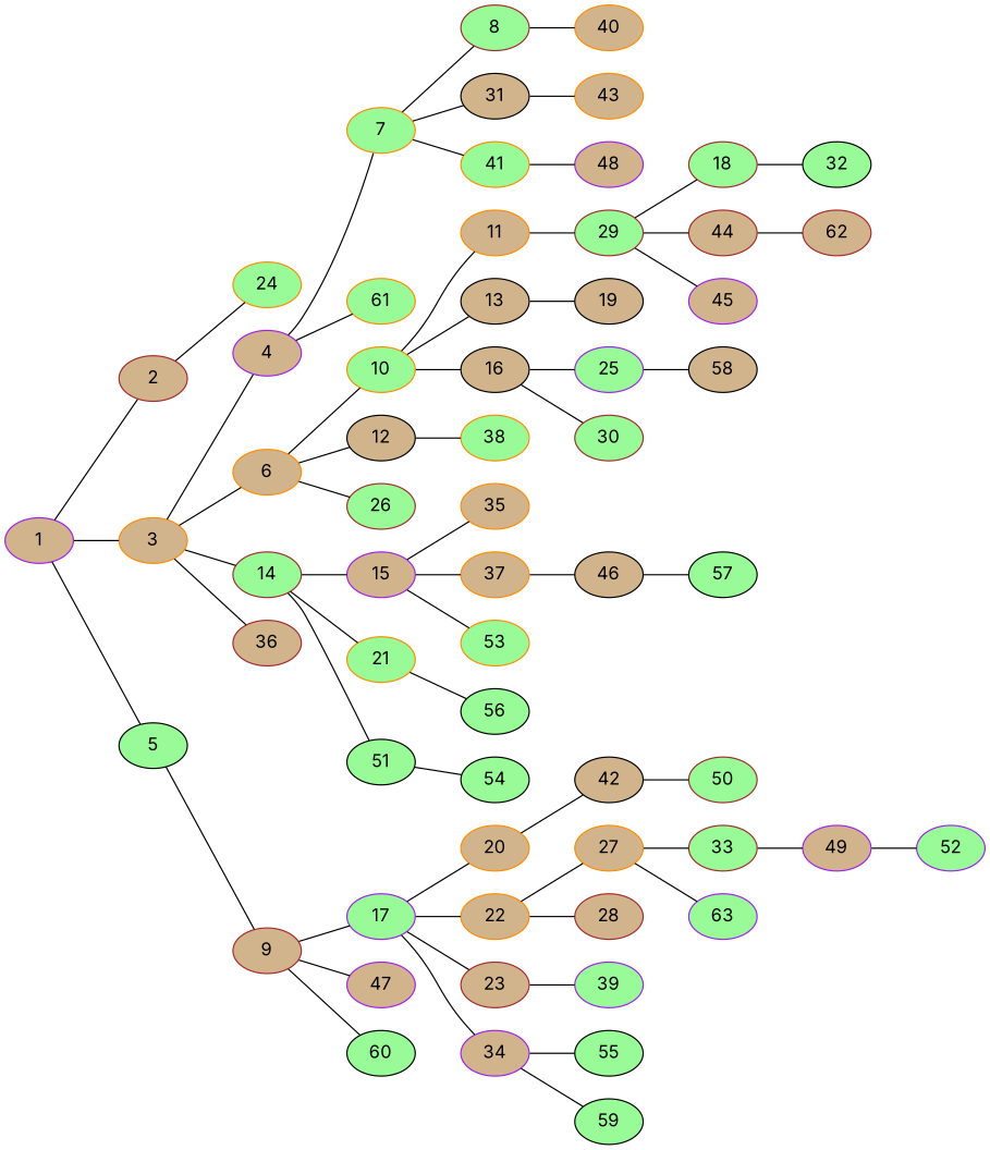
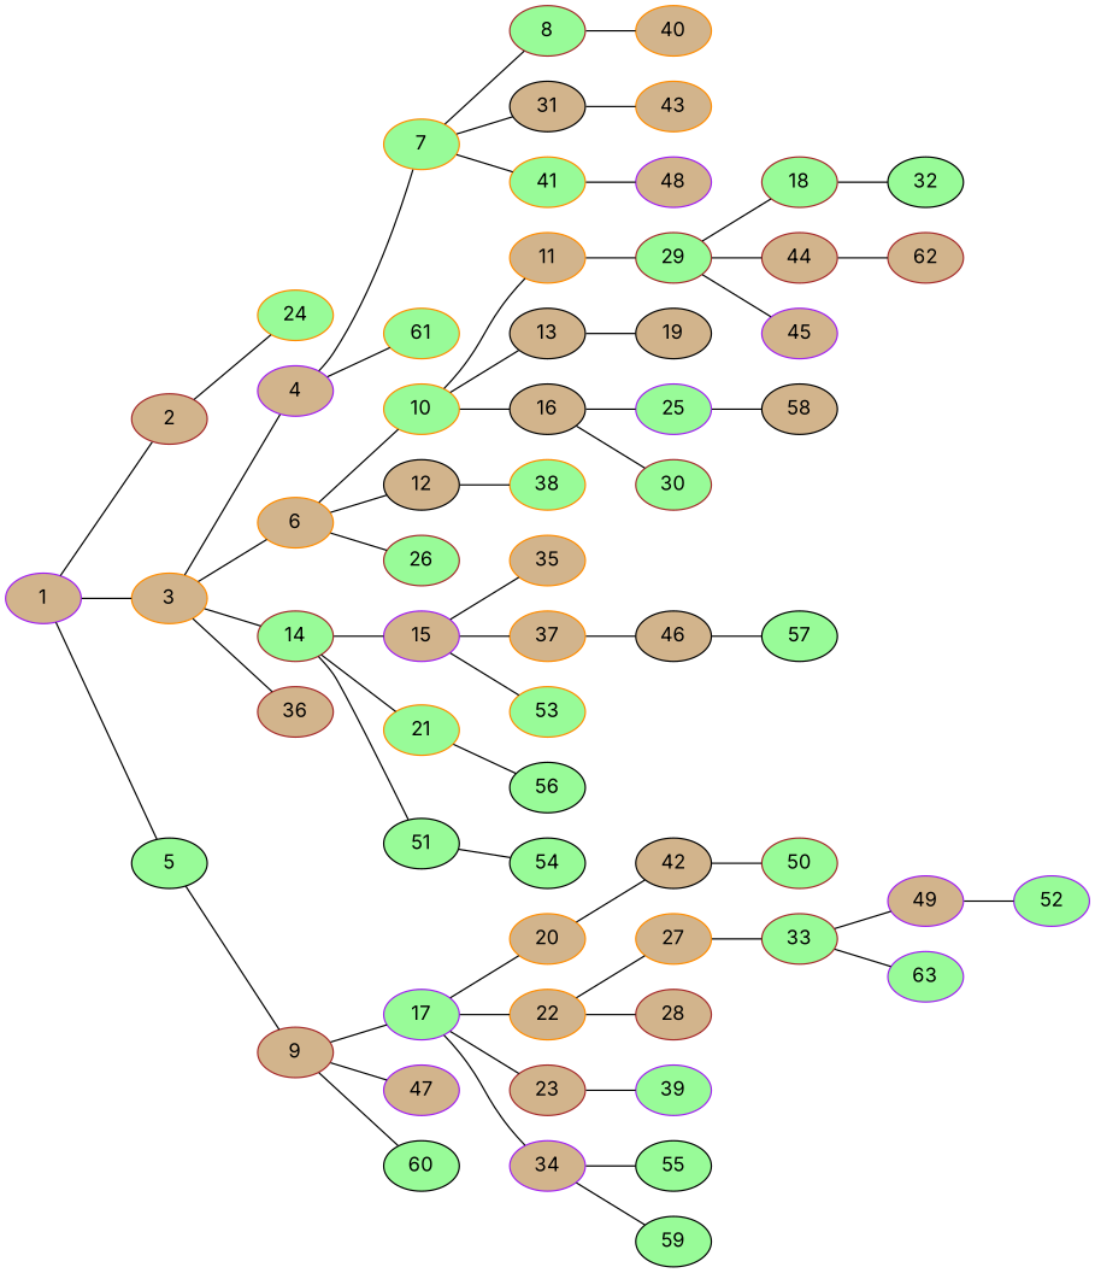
  graph {
    fontname=Inter
    rankdir=LR
    node [color=darkorange fillcolor=tan fontname=Inter style=filled]
    edge [fontname=Inter]
    1 [color=purple]
    2 [color=brown]
    3
    5 [color=black fillcolor=palegreen]
    24 [fillcolor=palegreen]
    4 [color=purple]
    6
    14 [color=brown fillcolor=palegreen]
    36 [color=brown]
    9 [color=brown]
    7 [fillcolor=palegreen]
    61 [fillcolor=palegreen]
    10 [fillcolor=palegreen]
    12 [color=black]
    26 [color=brown fillcolor=palegreen]
    15 [color=purple]
    21 [fillcolor=palegreen]
    51 [color=black fillcolor=palegreen]
    8 [color=brown fillcolor=palegreen]
    31 [color=black]
    41 [fillcolor=palegreen]
    17 [color=purple fillcolor=palegreen]
    47 [color=purple]
    60 [color=black fillcolor=palegreen]
    11
    13 [color=black]
    16 [color=black]
    38 [fillcolor=palegreen]
    40
    43
    48 [color=purple]
    20
    22
    23 [color=brown]
    34 [color=purple]
    29 [color=brown fillcolor=palegreen]
    19 [color=black]
    25 [color=purple fillcolor=palegreen]
    30 [color=brown fillcolor=palegreen]
    18 [color=brown fillcolor=palegreen]
    32 [color=black fillcolor=palegreen]
    44 [color=brown]
    45 [color=purple]
    35
    37
    53 [fillcolor=palegreen]
    56 [color=black fillcolor=palegreen]
    54 [color=black fillcolor=palegreen]
    46 [color=black]
    58 [color=black]
    42 [color=black]
    27
    28 [color=brown]
    39 [color=purple fillcolor=palegreen]
    55 [color=black fillcolor=palegreen]
    59 [color=black fillcolor=palegreen]
    50 [color=brown fillcolor=palegreen]
    33 [color=brown fillcolor=palegreen]
    49 [color=purple]
    63 [color=purple fillcolor=palegreen]
    62 [color=brown]
    52 [color=purple fillcolor=palegreen]
    57 [color=black fillcolor=palegreen]
    1 -- 2
    1 -- 3
    1 -- 5
    2 -- 24
    3 -- 4
    3 -- 6
    3 -- 14
    3 -- 36
    5 -- 9
    4 -- 7
    4 -- 61
    6 -- 10
    6 -- 12
    6 -- 26
    14 -- 15
    14 -- 21
    14 -- 51
    9 -- 17
    9 -- 47
    9 -- 60
    7 -- 8
    7 -- 31
    7 -- 41
    10 -- 11
    10 -- 13
    10 -- 16
    12 -- 38
    15 -- 35
    15 -- 37
    15 -- 53
    21 -- 56
    51 -- 54
    8 -- 40
    31 -- 43
    41 -- 48
    17 -- 20
    17 -- 22
    17 -- 23
    17 -- 34
    11 -- 29
    13 -- 19
    16 -- 25
    16 -- 30
    20 -- 42
    22 -- 27
    22 -- 28
    23 -- 39
    34 -- 55
    34 -- 59
    29 -- 18
    29 -- 44
    29 -- 45
    25 -- 58
    18 -- 32
    44 -- 62
    37 -- 46
    46 -- 57
    42 -- 50
    27 -- 33
    33 -- 49
-   27 -- 63
+   33 -- 63
    49 -- 52
  }
